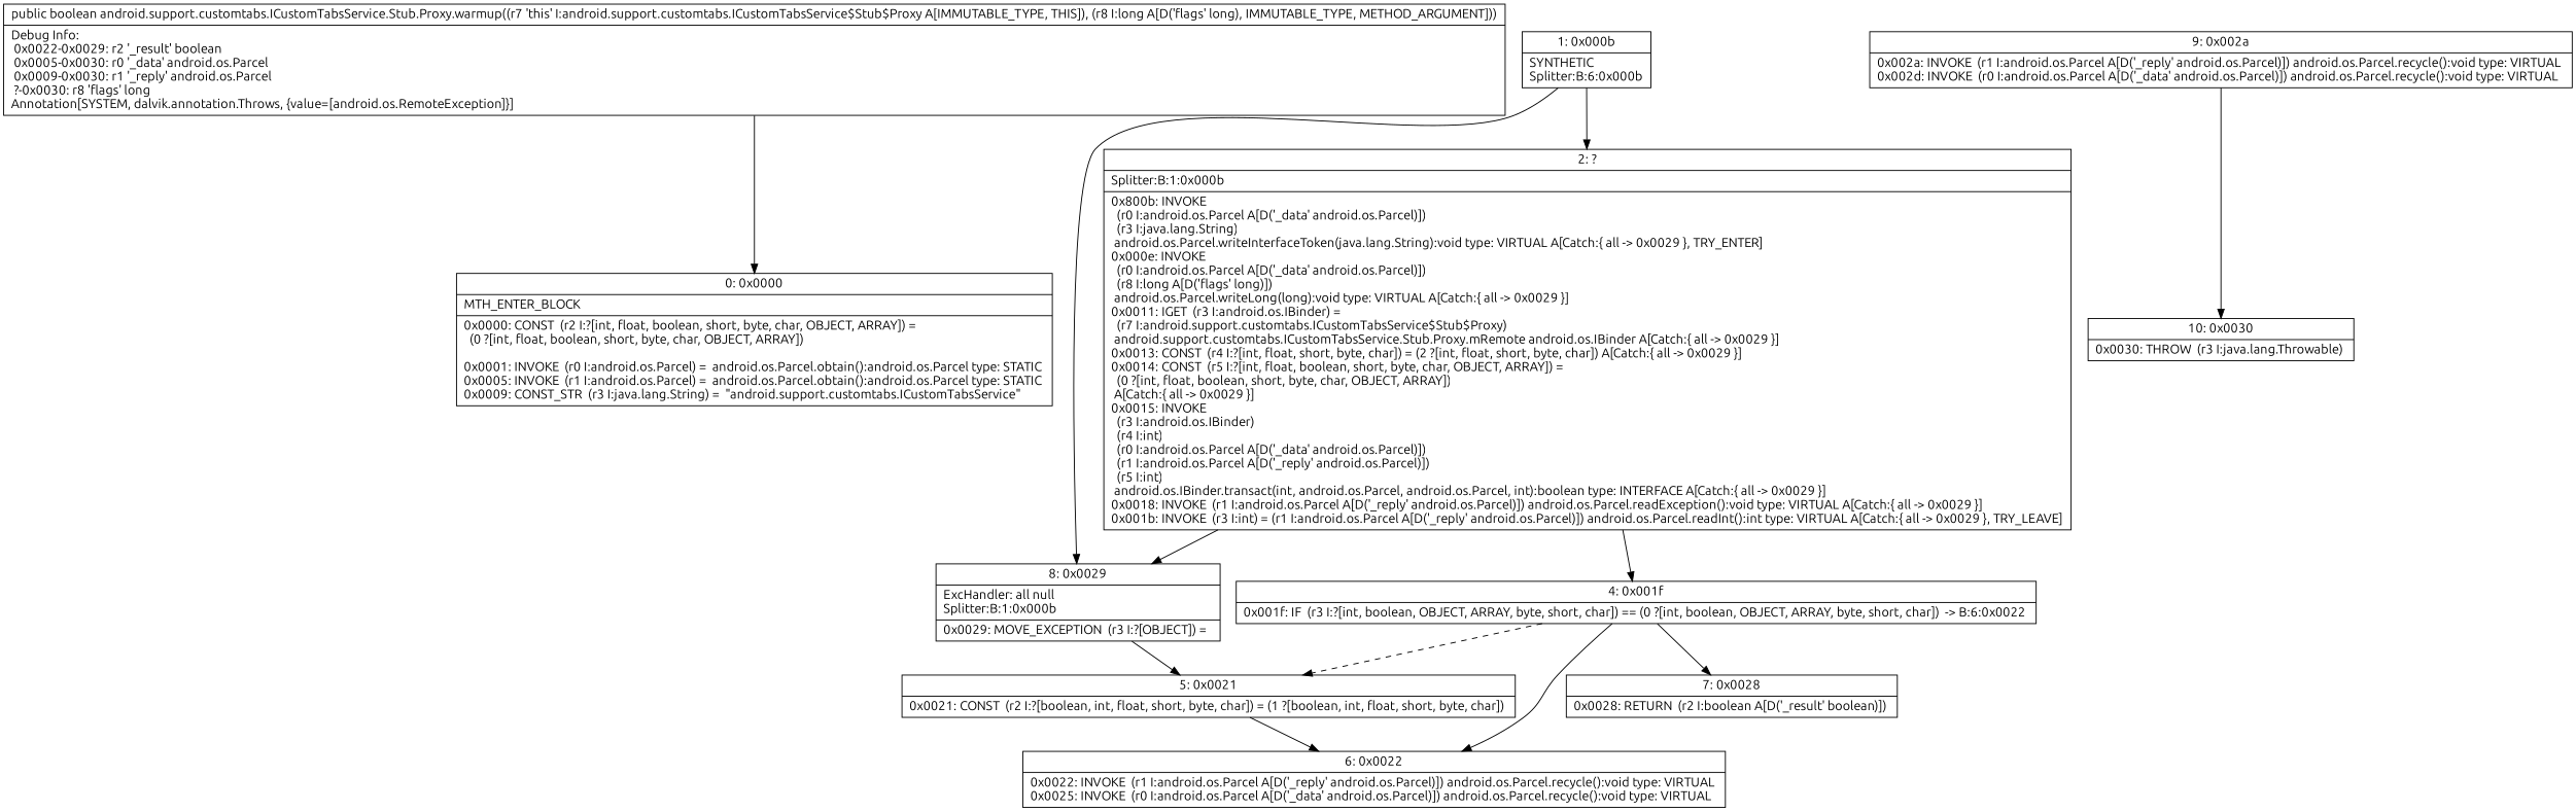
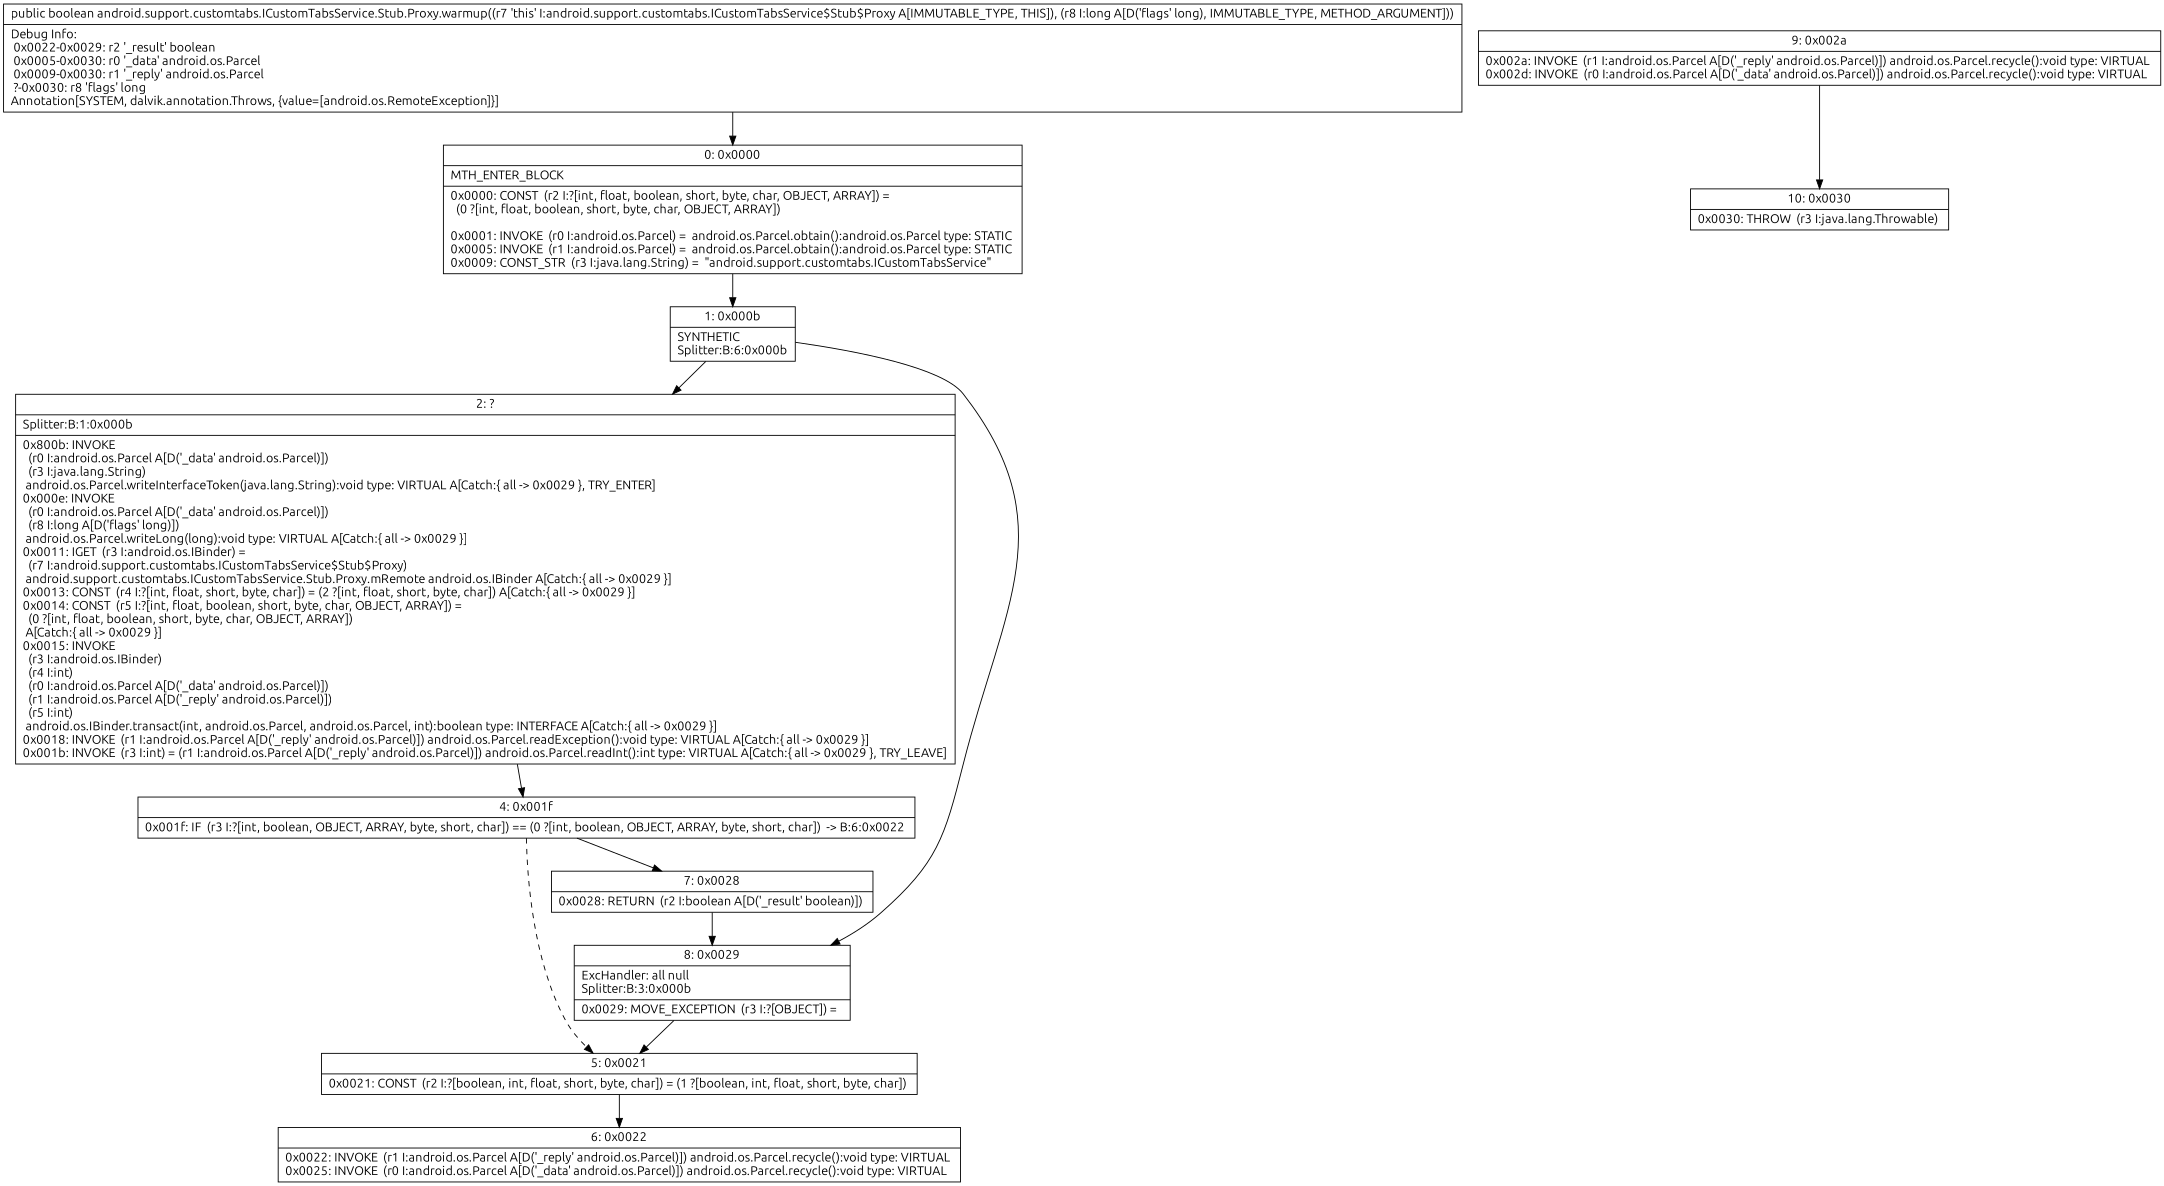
  digraph {
    fontname=Ubuntu
    node [fontname=Ubuntu shape=record]
    edge [fontname=Ubuntu]
    n1 [label="{0\:\ 0x0000|MTH_ENTER_BLOCK\l|0x0000: CONST  (r2 I:?[int, float, boolean, short, byte, char, OBJECT, ARRAY]) = \l  (0 ?[int, float, boolean, short, byte, char, OBJECT, ARRAY])\l \l0x0001: INVOKE  (r0 I:android.os.Parcel) =  android.os.Parcel.obtain():android.os.Parcel type: STATIC \l0x0005: INVOKE  (r1 I:android.os.Parcel) =  android.os.Parcel.obtain():android.os.Parcel type: STATIC \l0x0009: CONST_STR  (r3 I:java.lang.String) =  \"android.support.customtabs.ICustomTabsService\" \l}"]
    n2 [label="{1\:\ 0x000b|SYNTHETIC\lSplitter:B:6:0x000b\l}"]
    n3 [label="{2\:\ ?|Splitter:B:1:0x000b\l|0x800b: INVOKE  \l  (r0 I:android.os.Parcel A[D('_data' android.os.Parcel)])\l  (r3 I:java.lang.String)\l android.os.Parcel.writeInterfaceToken(java.lang.String):void type: VIRTUAL A[Catch:\{ all \-\> 0x0029 \}, TRY_ENTER]\l0x000e: INVOKE  \l  (r0 I:android.os.Parcel A[D('_data' android.os.Parcel)])\l  (r8 I:long A[D('flags' long)])\l android.os.Parcel.writeLong(long):void type: VIRTUAL A[Catch:\{ all \-\> 0x0029 \}]\l0x0011: IGET  (r3 I:android.os.IBinder) = \l  (r7 I:android.support.customtabs.ICustomTabsService$Stub$Proxy)\l android.support.customtabs.ICustomTabsService.Stub.Proxy.mRemote android.os.IBinder A[Catch:\{ all \-\> 0x0029 \}]\l0x0013: CONST  (r4 I:?[int, float, short, byte, char]) = (2 ?[int, float, short, byte, char]) A[Catch:\{ all \-\> 0x0029 \}]\l0x0014: CONST  (r5 I:?[int, float, boolean, short, byte, char, OBJECT, ARRAY]) = \l  (0 ?[int, float, boolean, short, byte, char, OBJECT, ARRAY])\l A[Catch:\{ all \-\> 0x0029 \}]\l0x0015: INVOKE  \l  (r3 I:android.os.IBinder)\l  (r4 I:int)\l  (r0 I:android.os.Parcel A[D('_data' android.os.Parcel)])\l  (r1 I:android.os.Parcel A[D('_reply' android.os.Parcel)])\l  (r5 I:int)\l android.os.IBinder.transact(int, android.os.Parcel, android.os.Parcel, int):boolean type: INTERFACE A[Catch:\{ all \-\> 0x0029 \}]\l0x0018: INVOKE  (r1 I:android.os.Parcel A[D('_reply' android.os.Parcel)]) android.os.Parcel.readException():void type: VIRTUAL A[Catch:\{ all \-\> 0x0029 \}]\l0x001b: INVOKE  (r3 I:int) = (r1 I:android.os.Parcel A[D('_reply' android.os.Parcel)]) android.os.Parcel.readInt():int type: VIRTUAL A[Catch:\{ all \-\> 0x0029 \}, TRY_LEAVE]\l}"]
-   n4 [label="{8\:\ 0x0029|ExcHandler: all null\lSplitter:B:1:0x000b\l|0x0029: MOVE_EXCEPTION  (r3 I:?[OBJECT]) =  \l}"]
+   n4 [label="{8\:\ 0x0029|ExcHandler: all null\lSplitter:B:3:0x000b\l|0x0029: MOVE_EXCEPTION  (r3 I:?[OBJECT]) =  \l}"]
    n5 [label="{4\:\ 0x001f|0x001f: IF  (r3 I:?[int, boolean, OBJECT, ARRAY, byte, short, char]) == (0 ?[int, boolean, OBJECT, ARRAY, byte, short, char])  \-\> B:6:0x0022 \l}"]
    n6 [label="{5\:\ 0x0021|0x0021: CONST  (r2 I:?[boolean, int, float, short, byte, char]) = (1 ?[boolean, int, float, short, byte, char]) \l}"]
    n7 [label="{6\:\ 0x0022|0x0022: INVOKE  (r1 I:android.os.Parcel A[D('_reply' android.os.Parcel)]) android.os.Parcel.recycle():void type: VIRTUAL \l0x0025: INVOKE  (r0 I:android.os.Parcel A[D('_data' android.os.Parcel)]) android.os.Parcel.recycle():void type: VIRTUAL \l}"]
    n8 [label="{7\:\ 0x0028|0x0028: RETURN  (r2 I:boolean A[D('_result' boolean)]) \l}"]
    n9 [label="{9\:\ 0x002a|0x002a: INVOKE  (r1 I:android.os.Parcel A[D('_reply' android.os.Parcel)]) android.os.Parcel.recycle():void type: VIRTUAL \l0x002d: INVOKE  (r0 I:android.os.Parcel A[D('_data' android.os.Parcel)]) android.os.Parcel.recycle():void type: VIRTUAL \l}"]
    n10 [label="{10\:\ 0x0030|0x0030: THROW  (r3 I:java.lang.Throwable) \l}"]
    n11 [label="{public boolean android.support.customtabs.ICustomTabsService.Stub.Proxy.warmup((r7 'this' I:android.support.customtabs.ICustomTabsService$Stub$Proxy A[IMMUTABLE_TYPE, THIS]), (r8 I:long A[D('flags' long), IMMUTABLE_TYPE, METHOD_ARGUMENT]))  | Debug Info:\l  0x0022\-0x0029: r2 '_result' boolean\l  0x0005\-0x0030: r0 '_data' android.os.Parcel\l  0x0009\-0x0030: r1 '_reply' android.os.Parcel\l  ?\-0x0030: r8 'flags' long\lAnnotation[SYSTEM, dalvik.annotation.Throws, \{value=[android.os.RemoteException]\}]\l}"]
+   n1 -> n2
    n2 -> n3
    n2 -> n4
-   n3 -> n4
+   n8 -> n4
    n3 -> n5
    n4 -> n6
    n5 -> n6 [style=dashed]
-   n5 -> n7
    n5 -> n8
    n6 -> n7
    n9 -> n10
    n11 -> n1
  }
